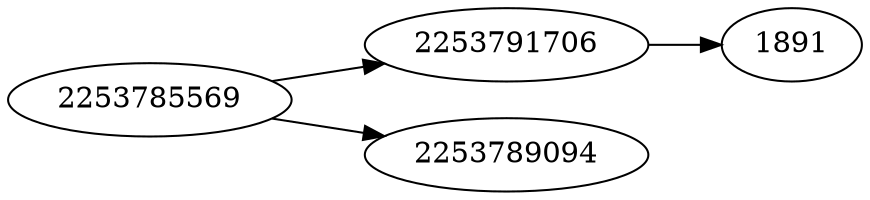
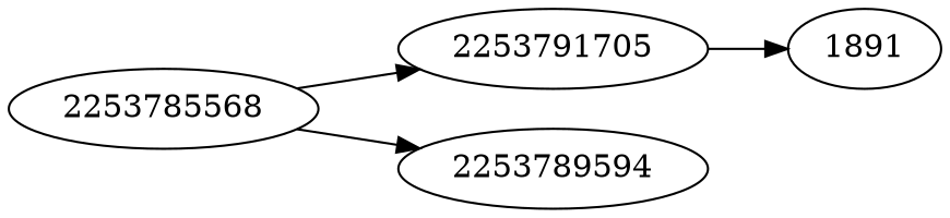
  strict digraph {
    fontname="DejaVu Serif"
    rankdir=LR
    node [fontname="DejaVu Serif"]
    edge [fontname="DejaVu Serif"]
-   2253785568 [label=2253785569]
-   2253791706
-   2253789594 [label=2253789094]
+   2253785568
+   2253791706 [label=2253791705]
+   2253789594
    1891
    2253785568 -> 2253791706
    2253785568 -> 2253789594
    2253791706 -> 1891
  }
